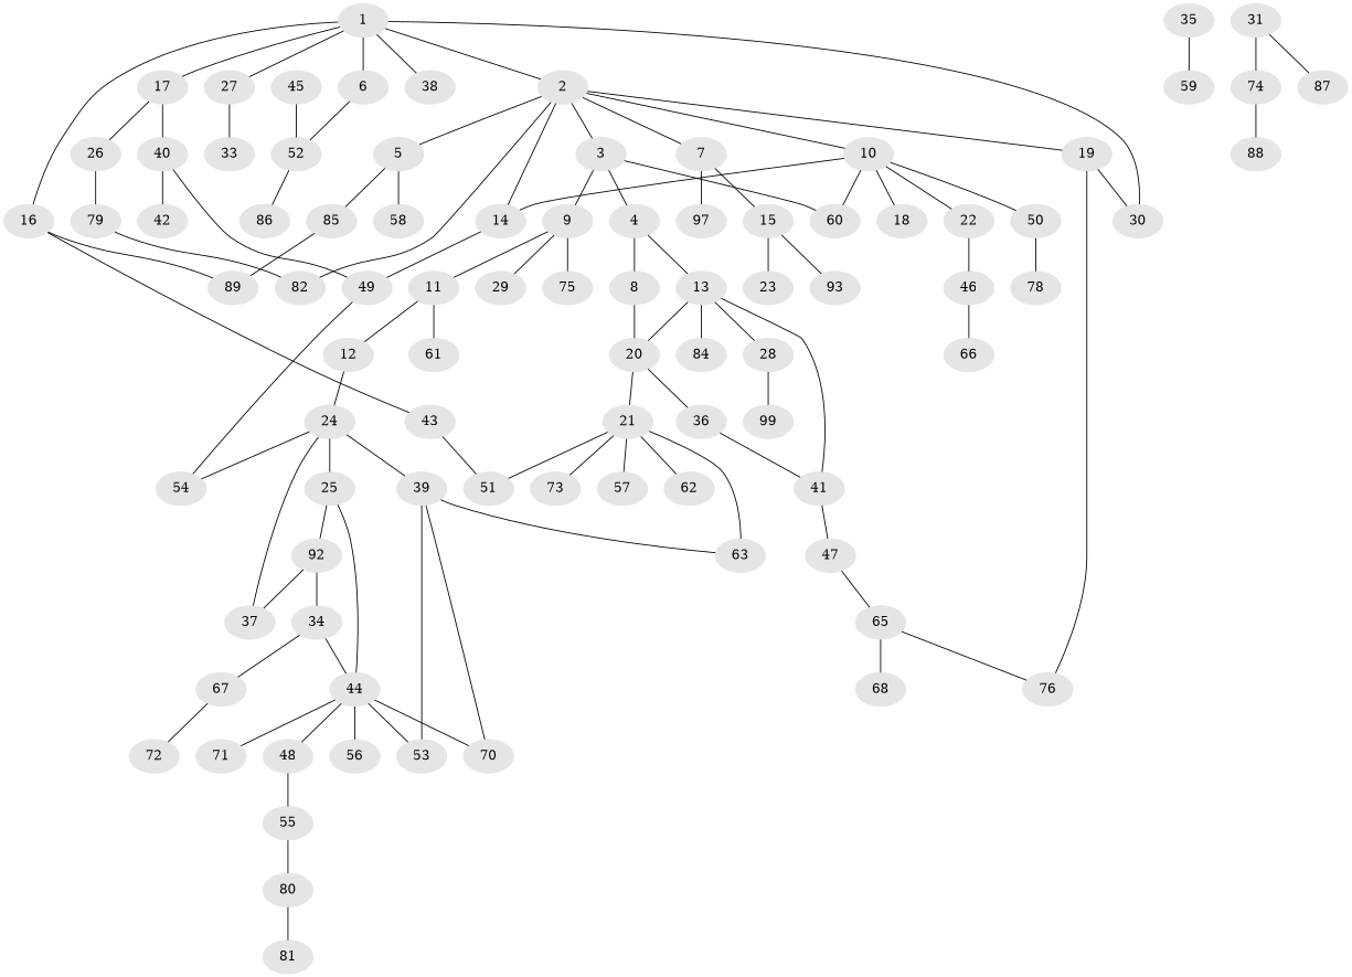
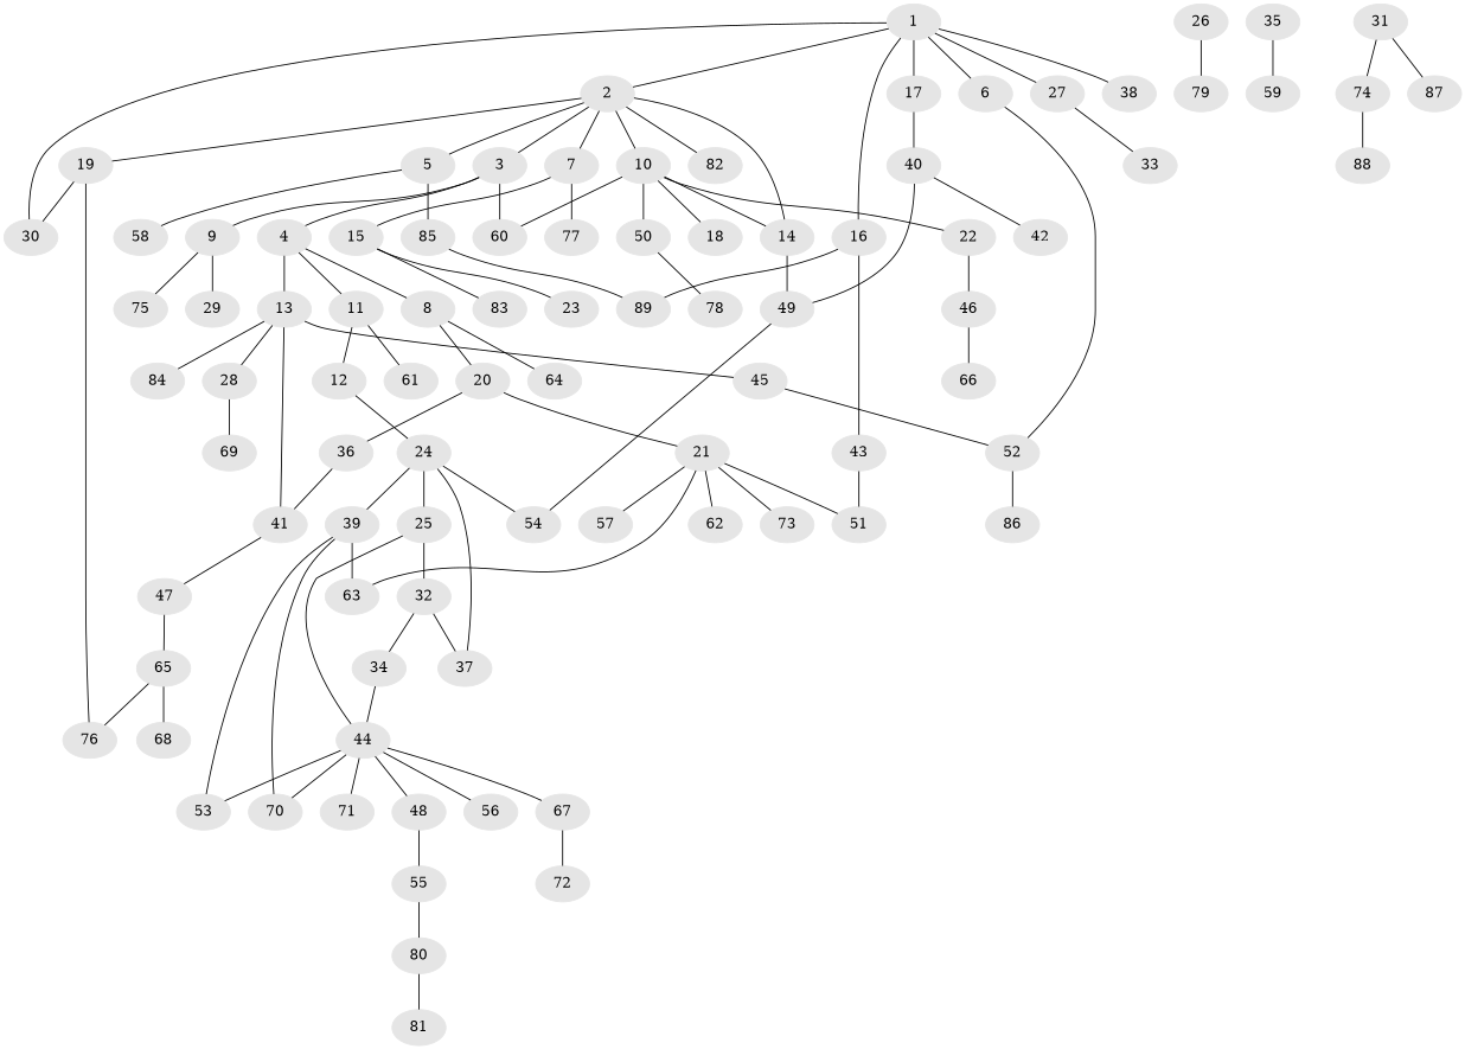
  graph {
    node [color=gray90 style=filled]
    1
    2
    6
    16
    17
    27
    30
    38
    3
    5
    7
    10
    19
    82
    14
    52
    43
    89
    26
    40
    33
    4
    9
    60
    58
    85
    15
-   77 [label=97]
+   77
    18
    22
    50
    76
    35
    59
    8
    13
    11
    29
    75
    20
+   64
    28
    41
    45
    84
    86
    23
-   83 [label=93]
+   83
    21
    36
    12
    61
    49
    46
    78
    24
    25
    37
    39
    54
-   69 [label=99]
+   69
    47
    51
    79
    42
    57
    62
    63
    73
    31
    74
    87
    66
-   32 [label=92]
+   32
    44
    53
    70
    34
    71
    48
    56
    67
    88
    65
    55
    72
    68
    80
    81
    1 -- 2
    1 -- 6
    1 -- 16
    1 -- 17
    1 -- 27
    1 -- 30
    1 -- 38
    2 -- 3
    2 -- 5
    2 -- 7
    2 -- 10
    2 -- 19
    2 -- 82
    2 -- 14
    6 -- 52
    16 -- 43
    16 -- 89
-   17 -- 26
    17 -- 40
    27 -- 33
    3 -- 4
    3 -- 9
    3 -- 60
    5 -- 58
    5 -- 85
    7 -- 15
    7 -- 77
    10 -- 14
    10 -- 60
    10 -- 18
    10 -- 22
    10 -- 50
    19 -- 30
    19 -- 76
    14 -- 49
    52 -- 86
    43 -- 51
    26 -- 79
    40 -- 49
    40 -- 42
    4 -- 8
    4 -- 13
-   9 -- 11
+   4 -- 11
    9 -- 29
    9 -- 75
    85 -- 89
    15 -- 23
    15 -- 83
    22 -- 46
    50 -- 78
    35 -- 59
    8 -- 20
+   8 -- 64
    13 -- 28
    13 -- 41
-   13 -- 20
+   13 -- 45
    13 -- 84
    11 -- 12
    11 -- 61
    20 -- 21
    20 -- 36
    28 -- 69
    41 -- 47
    45 -- 52
    21 -- 51
    21 -- 57
    21 -- 62
    21 -- 63
    21 -- 73
    36 -- 41
    12 -- 24
    49 -- 54
    46 -- 66
    24 -- 25
    24 -- 37
    24 -- 39
    24 -- 54
    25 -- 32
    25 -- 44
    39 -- 63
    39 -- 53
    39 -- 70
    47 -- 65
-   79 -- 82
    31 -- 74
    31 -- 87
    74 -- 88
    32 -- 37
    32 -- 34
    44 -- 53
    44 -- 70
    44 -- 71
    44 -- 48
    44 -- 56
-   34 -- 67
+   44 -- 67
    34 -- 44
    48 -- 55
    67 -- 72
    65 -- 76
    65 -- 68
    55 -- 80
    80 -- 81
  }
